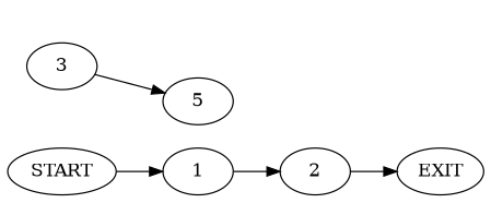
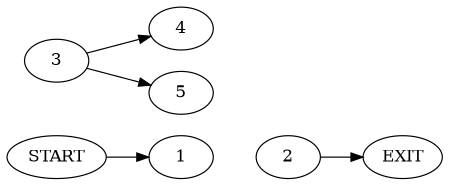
  digraph {
    rankdir=LR
    n1 [label=START]
    1
    2
    n4 [label=EXIT]
    3
+   4
    5
    n1 -> 1
-   1 -> 2
    2 -> n4
+   3 -> 4
    3 -> 5
  }
